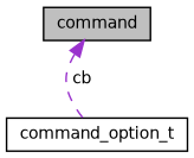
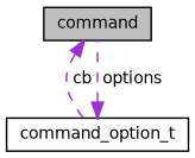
  digraph {
    fontname="DejaVu Sans"
    node [color=black fontname="DejaVu Sans" fontsize=10 shape=record style=filled]
    edge [color=darkorchid3 dir=back fontname="DejaVu Sans" fontsize=10 labelfontname=Helvetica labelfontsize=10 style=dashed]
    n1 [fillcolor=grey75 fontcolor=black height=0.2 label=command width=0.4]
    n2 [fillcolor=white height=0.2 label=command_option_t width=0.4]
    n1 -> n2 [label=" cb"]
+   n2 -> n1 [label=" options"]
  }
